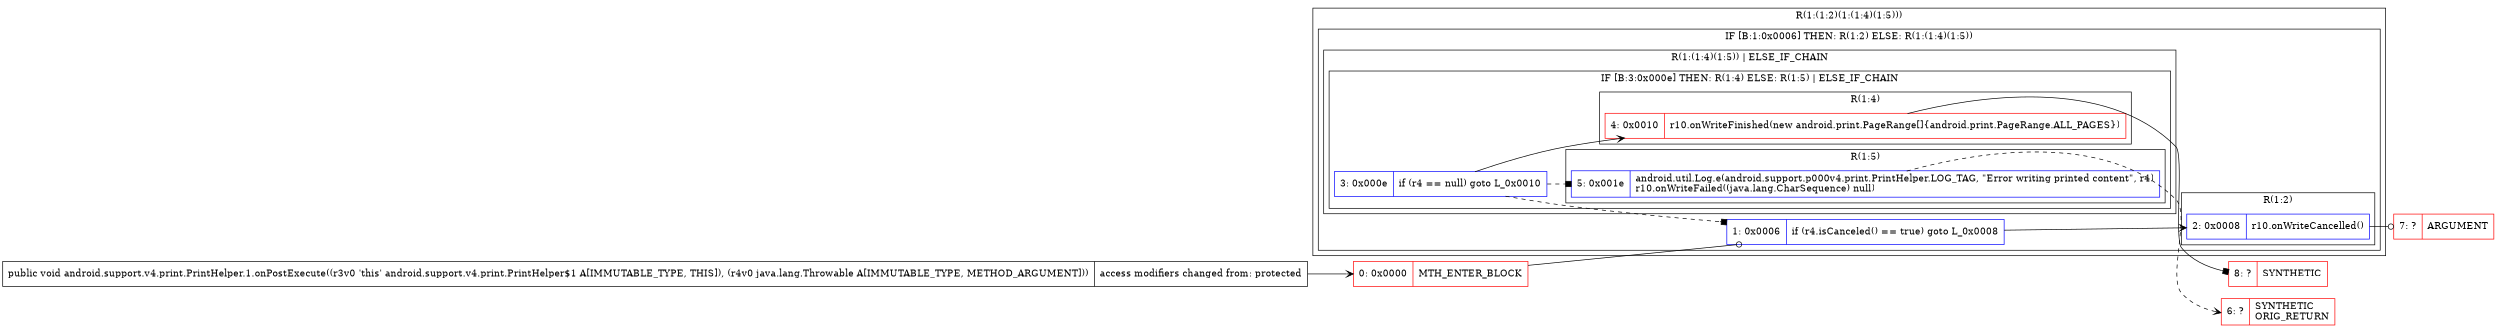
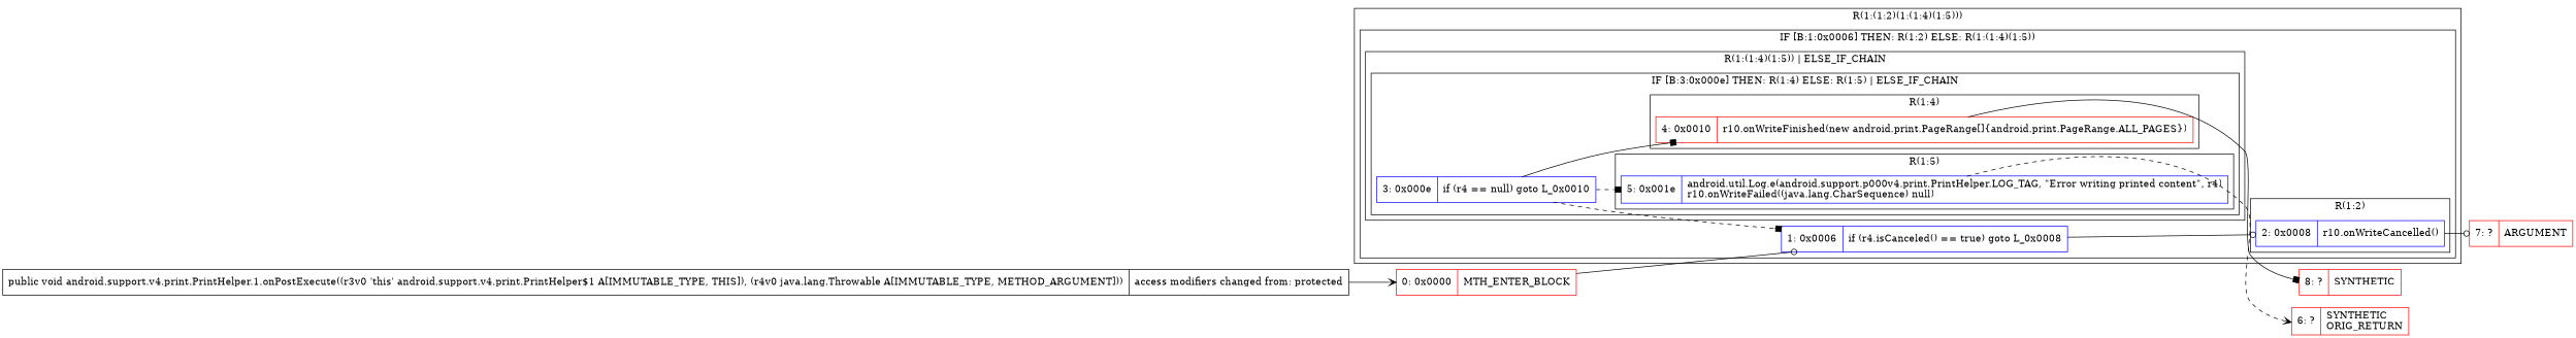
  digraph {
    rankdir=LR
    node [color=red shape=record]
    edge [arrowhead=box]
    n1 [color=blue label="{2\:\ 0x0008|r10.onWriteCancelled()\l}"]
    n2 [label="{4\:\ 0x0010|r10.onWriteFinished(new android.print.PageRange[]\{android.print.PageRange.ALL_PAGES\})\l}"]
    n3 [color=blue label="{5\:\ 0x001e|android.util.Log.e(android.support.p000v4.print.PrintHelper.LOG_TAG, \"Error writing printed content\", r4)\lr10.onWriteFailed((java.lang.CharSequence) null)\l}"]
    n4 [color=blue label="{3\:\ 0x000e|if (r4 == null) goto L_0x0010\l}"]
    n5 [color=blue label="{1\:\ 0x0006|if (r4.isCanceled() == true) goto L_0x0008\l}"]
    n6 [label="{7\:\ ?|ARGUMENT\l}"]
    n7 [label="{8\:\ ?|SYNTHETIC\l}"]
    n8 [label="{6\:\ ?|SYNTHETIC\lORIG_RETURN\l}"]
    n9 [label="{0\:\ 0x0000|MTH_ENTER_BLOCK\l}"]
    n10 [label="{public void android.support.v4.print.PrintHelper.1.onPostExecute((r3v0 'this' android.support.v4.print.PrintHelper$1 A[IMMUTABLE_TYPE, THIS]), (r4v0 java.lang.Throwable A[IMMUTABLE_TYPE, METHOD_ARGUMENT]))  | access modifiers changed from: protected\l}" color=""]
    subgraph cluster_1 {
      label="R(1:(1:2)(1:(1:4)(1:5)))"
      subgraph cluster_2 {
        label="IF [B:1:0x0006] THEN: R(1:2) ELSE: R(1:(1:4)(1:5))"
        n5
        subgraph cluster_3 {
          label="R(1:2)"
          n1
        }
        subgraph cluster_4 {
          label="R(1:(1:4)(1:5)) | ELSE_IF_CHAIN\l"
          subgraph cluster_5 {
            label="IF [B:3:0x000e] THEN: R(1:4) ELSE: R(1:5) | ELSE_IF_CHAIN\l"
            n4
            subgraph cluster_6 {
              label="R(1:4)"
              n2
            }
            subgraph cluster_7 {
              label="R(1:5)"
              n3
            }
          }
        }
      }
    }
    n1 -> n6 [arrowhead=odot]
    n2 -> n7
    n3 -> n8 [arrowhead=vee style=dashed]
-   n4 -> n2 [arrowhead=vee]
+   n4 -> n2
    n4 -> n3 [style=dashed]
    n4 -> n5 [style=dashed]
-   n5 -> n1 [arrowhead=vee]
+   n5 -> n1 [arrowhead=odot]
    n9 -> n5 [arrowhead=odot]
    n10 -> n9 [arrowhead=vee]
  }
